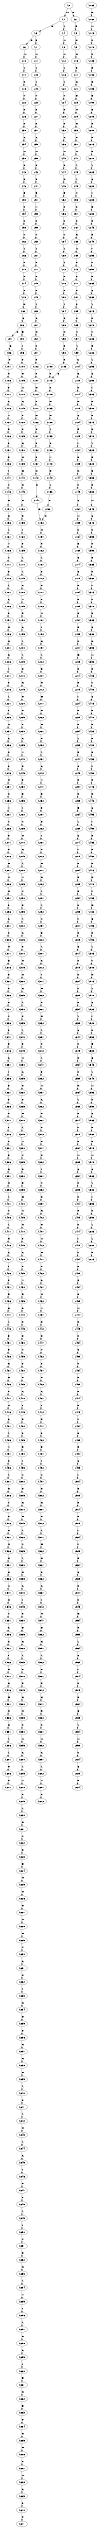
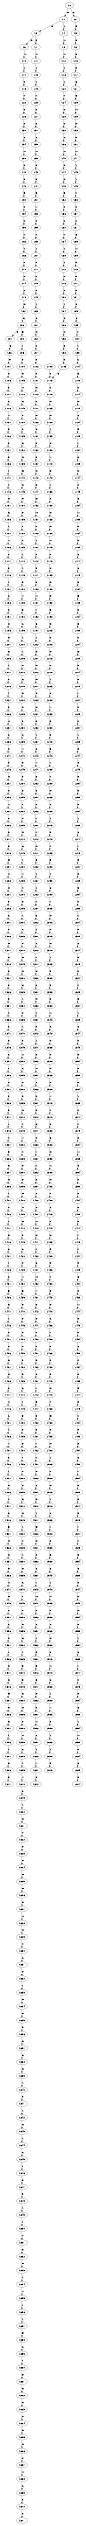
  strict digraph {
    S0
    S1
    S2
    S3
    S4
    S5
    S6
    S7
    S8
    S9
    S10
    S11
    S12
    S13
    S14
    S15
    S16
    S17
    S18
    S19
    S20
    S21
    S22
    S23
    S24
    S25
    S26
    S27
    S28
    S29
    S30
    S31
    S32
    S33
    S34
    S35
    S36
    S37
    S38
    S39
    S40
    S41
    S42
    S43
    S44
    S45
    S46
    S47
    S48
    S49
    S50
    S51
    S52
    S53
    S54
    S55
    S56
    S57
    S58
    S59
    S60
    S61
    S62
    S63
    S64
    S65
    S66
    S67
    S68
    S69
    S70
    S71
    S72
    S73
    S74
    S75
    S76
    S77
    S78
    S79
    S80
    S81
    S82
    S83
    S84
    S85
    S86
    S87
    S88
    S89
    S90
    S91
    S92
    S93
    S94
    S95
    S96
    S97
    S98
    S99
    S100
    S101
    S102
    S103
    S104
    S105
    S106
    S107
    S113
    S109
    S110
    S111
    S112
    S108
    S114
    S115
    S116
    S117
    S118
    S119
    S120
    S121
    S122
    S123
    S124
    S125
    S126
    S127
    S128
    S129
    S130
    S131
    S132
    S133
    S134
    S135
    S136
    S137
    S138
    S139
    S140
    S141
    S142
    S143
    S144
    S145
    S146
    S147
    S148
    S149
    S150
    S151
    S152
    S153
    S154
    S155
    S156
    S157
    S158
    S159
    S160
    S161
    S162
    S163
    S164
    S165
    S166
    S167
    S168
    S169
    S170
    S171
    S172
    S173
    S174
    S175
    S176
    S177
    S178
    S179
    S180
    S181
    S182
    S183
    S184
    S185
    S186
    S187
    S188
    S189
    S190
    S191
    S192
    S193
    S194
    S195
    S196
    S197
    S198
    S199
    S200
    S201
    S202
    S203
    S204
    S205
    S206
    S207
    S208
    S209
    S210
    S211
    S212
    S213
    S214
    S215
    S216
    S217
    S218
    S219
    S220
    S221
    S222
    S223
    S224
    S225
    S226
    S227
    S228
    S229
    S230
    S231
    S232
    S233
    S234
    S235
    S236
    S237
    S238
    S239
    S240
    S241
    S242
    S243
    S244
    S245
    S246
    S247
    S248
    S249
    S250
    S251
    S252
    S253
    S254
    S255
    S256
    S257
    S258
    S259
    S260
    S261
    S262
    S263
    S264
    S265
    S266
    S267
    S268
    S269
    S270
    S271
    S272
    S273
    S274
    S275
    S276
    S277
    S278
    S279
    S280
    S281
    S282
    S283
    S284
    S285
    S286
    S287
    S288
    S289
    S290
    S291
    S292
    S293
    S294
    S295
    S296
    S297
    S298
    S299
    S300
    S301
    S302
    S303
    S304
    S305
    S306
    S307
    S308
    S309
    S310
    S311
    S312
    S313
    S314
    S315
    S316
    S317
    S318
    S319
    S320
    S321
    S322
    S323
    S324
    S325
    S326
    S327
    S328
    S329
    S330
    S331
    S332
    S333
    S334
    S335
    S336
    S337
    S338
    S339
    S340
    S341
    S342
    S343
    S344
    S345
    S346
    S347
    S348
    S349
    S350
    S351
    S352
    S353
    S354
    S355
    S356
    S357
    S358
    S359
    S360
    S361
    S362
    S363
    S364
    S365
    S366
    S367
    S368
    S369
    S370
    S371
    S372
    S373
    S374
    S375
    S376
    S377
    S378
    S379
    S380
    S381
    S382
    S383
    S384
    S385
    S386
    S387
    S388
    S389
    S390
    S391
    S392
    S393
    S394
    S395
    S396
    S397
    S398
    S399
    S400
    S401
    S402
    S403
    S404
    S405
    S406
    S407
    S408
    S409
    S410
    S411
    S412
    S413
    S414
    S415
    S416
    S417
    S418
    S419
    S420
    S421
    S422
    S423
    S424
    S425
    S426
    S427
    S428
    S429
    S430
    S431
    S432
    S433
    S434
    S435
    S436
    S437
    S438
    S439
    S440
    S441
    S442
    S443
    S444
    S445
    S446
    S447
    S448
    S449
    S450
    S451
    S452
    S453
    S454
    S455
    S456
    S457
    S458
    S459
    S460
    S461
    S462
    S463
    S464
    S465
    S466
    S467
    S468
    S469
    S470
    S471
    S472
    S473
    S474
    S475
    S476
    S477
    S478
    S479
    S480
    S481
    S482
    S483
    S484
    S485
    S486
    S487
    S488
    S489
    S490
    S491
    S492
    S493
    S494
    S495
    S496
    S497
    S498
    S499
    S500
    S501
    S502
    S503
    S504
    S505
    S506
    S507
    S508
    S509
    S510
    S511
    S512
    S513
    S514
    S515
    S516
    S517
    S518
    S519
    S520
    S521
    S522
    S523
    S524
    S525
    S526
    S527
    S528
    S529
    S530
    S531
    S532
    S533
    S534
    S535
    S536
    S537
    S538
    S539
    S540
    S541
    S542
    S543
    S544
    S545
    S546
    S547
    S548
    S549
    S550
    S551
    S552
    S553
    S554
    S555
    S556
    S557
    S558
    S559
    S560
    S561
    S562
    S563
    S564
    S565
    S566
    S567
    S568
    S569
    S570
    S571
    S572
    S573
    S574
    S575
    S576
    S577
    S578
    S579
    S580
    S581
    S582
    S583
    S584
    S585
    S586
    S587
    S588
    S589
    S590
    S591
    S592
    S593
    S594
    S595
    S596
    S597
    S598
    S599
    S600
    S601
    S602
    S603
    S604
    S605
    S606
    S607
    S608
    S609
    S610
    S611
    S612
    S613
    S614
    S615
    S620
    S621
    S622
    S623
    S624
    S625
    S626
    S627
    S628
    S629
    S630
    S631
    S632
    S633
    S634
    S635
    S636
    S637
    S638
    S639
    S640
    S641
    S642
    S643
    S644
    S645
    S646
    S647
    S648
    S649
    S650
    S651
    S652
    S653
    S654
    S655
    S656
    S657
    S658
    S659
    S660
    S661
    S662
    S663
    S664
    S665
    S666
    S667
    S668
    S669
    S670
    S671
    S0 -> S1 [label=M]
    S0 -> S2 [label=R]
    S1 -> S3 [label=N]
    S1 -> S4 [label=S]
    S2 -> S5 [label=E]
    S3 -> S6 [label=R]
    S3 -> S7 [label=P]
    S4 -> S8 [label=W]
    S5 -> S9 [label=K]
    S6 -> S10 [label=W]
    S7 -> S11 [label=W]
    S8 -> S12 [label=W]
    S9 -> S13 [label=K]
    S10 -> S14 [label=S]
    S11 -> S15 [label=S]
    S12 -> S16 [label=S]
    S13 -> S17 [label=P]
    S14 -> S18 [label=T]
    S15 -> S19 [label=S]
    S16 -> S20 [label=S]
    S17 -> S21 [label=G]
    S18 -> S22 [label=Y]
    S19 -> S23 [label=Y]
    S20 -> S24 [label=Y]
    S21 -> S25 [label=E]
    S22 -> S26 [label=L]
    S23 -> S27 [label=L]
    S24 -> S28 [label=L]
    S25 -> S29 [label=M]
    S26 -> S30 [label=L]
    S27 -> S31 [label=L]
    S28 -> S32 [label=L]
    S29 -> S33 [label=N]
    S30 -> S34 [label=G]
    S31 -> S35 [label=G]
    S32 -> S36 [label=G]
    S33 -> S37 [label=R]
    S34 -> S38 [label=W]
    S35 -> S39 [label=W]
    S36 -> S40 [label=W]
    S37 -> S41 [label=W]
    S38 -> S42 [label=T]
    S39 -> S43 [label=T]
    S40 -> S44 [label=T]
    S41 -> S45 [label=S]
    S42 -> S46 [label=T]
    S43 -> S47 [label=T]
    S44 -> S48 [label=A]
    S45 -> S49 [label=S]
    S46 -> S50 [label=F]
    S47 -> S51 [label=F]
    S48 -> S52 [label=F]
    S49 -> S53 [label=Y]
    S50 -> S54 [label=L]
    S51 -> S55 [label=V]
    S52 -> S56 [label=L]
    S53 -> S57 [label=L]
    S54 -> S58 [label=L]
    S55 -> S59 [label=L]
    S56 -> S60 [label=L]
    S57 -> S61 [label=L]
    S58 -> S62 [label=Y]
    S59 -> S63 [label=Y]
    S60 -> S64 [label=Y]
    S61 -> S65 [label=G]
    S62 -> S66 [label=S]
    S63 -> S67 [label=S]
    S64 -> S68 [label=S]
    S65 -> S69 [label=W]
    S66 -> S70 [label=Y]
    S67 -> S71 [label=F]
    S68 -> S72 [label=S]
    S69 -> S73 [label=T]
    S70 -> S74 [label=E]
    S71 -> S75 [label=E]
    S72 -> S76 [label=E]
    S73 -> S77 [label=T]
    S74 -> S78 [label=T]
    S75 -> S79 [label=T]
    S76 -> S80 [label=T]
    S77 -> S81 [label=F]
    S78 -> S82 [label=N]
    S79 -> S83 [label=S]
    S80 -> S84 [label=S]
    S81 -> S85 [label=L]
    S82 -> S86 [label=G]
    S83 -> S87 [label=G]
    S84 -> S88 [label=G]
    S85 -> S89 [label=L]
    S86 -> S90 [label=E]
    S86 -> S91 [label=D]
    S87 -> S92 [label=N]
    S88 -> S93 [label=A]
    S89 -> S94 [label=Y]
    S90 -> S95 [label=I]
    S91 -> S96 [label=G]
    S92 -> S97 [label=L]
    S93 -> S98 [label=P]
    S94 -> S99 [label=S]
    S95 -> S100 [label=P]
    S96 -> S101 [label=Q]
    S97 -> S102 [label=P]
    S98 -> S103 [label=P]
    S99 -> S104 [label=C]
    S100 -> S105 [label=N]
    S101 -> S106 [label=A]
    S102 -> S107 [label=L]
    S103 -> S113 [label=G]
    S104 -> S109 [label=E]
    S105 -> S110 [label=W]
    S106 -> S111 [label=P]
    S107 -> S112 [label=N]
    S113 -> S118 [label=L]
    S109 -> S114 [label=A]
    S110 -> S115 [label=G]
    S111 -> S116 [label=C]
    S112 -> S117 [label=L]
    S108 -> S113 [label=L]
    S114 -> S119 [label=N]
    S115 -> S120 [label=P]
    S116 -> S121 [label=V]
    S117 -> S122 [label=N]
    S118 -> S123 [label=N]
    S119 -> S124 [label=G]
    S120 -> S125 [label=L]
    S121 -> S126 [label=F]
    S122 -> S127 [label=Q]
    S123 -> S128 [label=N]
    S124 -> S129 [label=E]
    S125 -> S130 [label=G]
    S126 -> S131 [label=P]
    S127 -> S132 [label=L]
    S128 -> S133 [label=S]
    S129 -> S134 [label=I]
    S130 -> S135 [label=K]
    S131 -> S136 [label=F]
    S132 -> S137 [label=P]
    S133 -> S138 [label=Q]
    S134 -> S139 [label=P]
    S135 -> S140 [label=H]
    S136 -> S141 [label=I]
    S137 -> S142 [label=K]
    S138 -> S143 [label=V]
    S139 -> S144 [label=N]
    S140 -> S145 [label=N]
    S141 -> S146 [label=Y]
    S142 -> S147 [label=D]
    S143 -> S148 [label=R]
    S144 -> S149 [label=L]
    S145 -> S150 [label=Q]
    S146 -> S151 [label=K]
    S147 -> S152 [label=H]
    S148 -> S153 [label=S]
    S149 -> S154 [label=G]
    S150 -> S155 [label=D]
    S151 -> S156 [label=G]
    S152 -> S157 [label=M]
    S153 -> S158 [label=T]
    S154 -> S159 [label=W]
    S155 -> S160 [label=I]
    S156 -> S161 [label=S]
    S157 -> S162 [label=T]
-   S158 -> S152 [label=K]
+   S158 -> S163 [label=K]
    S159 -> S164 [label=L]
    S160 -> S165 [label=P]
    S161 -> S166 [label=V]
    S162 -> S167 [label=S]
    S163 -> S168 [label=N]
    S164 -> S169 [label=E]
    S165 -> S170 [label=S]
    S166 -> S171 [label=Y]
    S167 -> S172 [label=P]
    S168 -> S173 [label=W]
    S169 -> S174 [label=G]
    S170 -> S175 [label=S]
    S171 -> S176 [label=F]
    S172 -> S177 [label=F]
    S173 -> S178 [label=L]
    S174 -> S179 [label=G]
    S175 -> S180 [label=F]
    S176 -> S181 [label=S]
    S177 -> S182 [label=P]
    S178 -> S183 [label=A]
    S179 -> S184 [label=R]
    S180 -> S185 [label=V]
    S181 -> S186 [label=C]
    S182 -> S187 [label=W]
    S183 -> S188 [label=R]
    S184 -> S189 [label=E]
    S185 -> S190 [label=F]
    S186 -> S191 [label=T]
    S187 -> S192 [label=I]
    S188 -> S193 [label=R]
    S189 -> S194 [label=D]
    S190 -> S195 [label=C]
    S191 -> S196 [label=K]
    S192 -> S197 [label=G]
    S193 -> S198 [label=E]
    S194 -> S199 [label=F]
    S195 -> S200 [label=S]
    S196 -> S201 [label=K]
    S197 -> S202 [label=S]
    S198 -> S203 [label=R]
    S199 -> S204 [label=T]
    S200 -> S205 [label=S]
    S201 -> S206 [label=G]
    S202 -> S207 [label=R]
    S203 -> S208 [label=D]
    S204 -> S209 [label=H]
    S205 -> S210 [label=D]
    S206 -> S211 [label=S]
    S207 -> S212 [label=N]
    S208 -> S213 [label=K]
    S209 -> S214 [label=P]
    S210 -> S215 [label=G]
    S211 -> S216 [label=L]
    S212 -> S217 [label=H]
    S213 -> S218 [label=D]
    S214 -> S219 [label=R]
    S215 -> S220 [label=Q]
    S216 -> S221 [label=S]
    S217 -> S222 [label=Q]
    S218 -> S223 [label=S]
    S219 -> S224 [label=I]
    S220 -> S225 [label=A]
    S221 -> S226 [label=P]
    S222 -> S227 [label=K]
    S223 -> S228 [label=C]
    S224 -> S229 [label=T]
    S225 -> S230 [label=P]
    S226 -> S231 [label=W]
    S227 -> S232 [label=D]
    S228 -> S233 [label=V]
    S229 -> S234 [label=L]
    S230 -> S235 [label=C]
    S231 -> S236 [label=C]
    S232 -> S237 [label=S]
    S233 -> S238 [label=F]
    S234 -> S239 [label=S]
    S235 -> S240 [label=V]
    S236 -> S241 [label=A]
    S237 -> S242 [label=C]
    S238 -> S243 [label=P]
    S239 -> S244 [label=R]
    S240 -> S245 [label=F]
    S241 -> S246 [label=T]
    S242 -> S247 [label=V]
    S243 -> S248 [label=F]
    S244 -> S249 [label=Q]
    S245 -> S250 [label=P]
    S246 -> S251 [label=K]
    S247 -> S252 [label=F]
    S248 -> S253 [label=I]
    S249 -> S254 [label=K]
    S250 -> S255 [label=F]
    S251 -> S256 [label=A]
    S252 -> S257 [label=P]
    S253 -> S258 [label=Y]
    S254 -> S259 [label=K]
    S255 -> S260 [label=I]
    S256 -> S261 [label=V]
    S257 -> S262 [label=F]
    S258 -> S263 [label=K]
    S259 -> S264 [label=E]
    S260 -> S265 [label=Y]
    S261 -> S266 [label=Y]
    S262 -> S267 [label=I]
    S263 -> S268 [label=G]
    S264 -> S269 [label=S]
    S265 -> S270 [label=K]
    S266 -> S271 [label=D]
    S267 -> S272 [label=Y]
    S268 -> S273 [label=S]
    S269 -> S274 [label=C]
    S270 -> S275 [label=G]
    S271 -> S276 [label=R]
    S272 -> S277 [label=K]
    S273 -> S278 [label=T]
    S274 -> S279 [label=V]
    S275 -> S280 [label=S]
    S276 -> S281 [label=H]
    S277 -> S282 [label=G]
    S278 -> S283 [label=Y]
    S279 -> S284 [label=F]
    S280 -> S285 [label=V]
    S281 -> S286 [label=W]
    S282 -> S287 [label=S]
    S283 -> S288 [label=F]
    S284 -> S289 [label=P]
    S285 -> S290 [label=Y]
    S286 -> S291 [label=K]
    S287 -> S292 [label=S]
    S288 -> S293 [label=S]
    S289 -> S294 [label=F]
    S290 -> S295 [label=F]
    S291 -> S296 [label=P]
    S292 -> S297 [label=Y]
    S293 -> S298 [label=C]
    S294 -> S299 [label=T]
    S295 -> S300 [label=S]
    S296 -> S301 [label=C]
    S297 -> S302 [label=F]
    S298 -> S303 [label=I]
    S299 -> S304 [label=Y]
    S300 -> S305 [label=C]
    S301 -> S306 [label=L]
    S302 -> S307 [label=S]
    S303 -> S308 [label=K]
    S304 -> S309 [label=K]
    S305 -> S310 [label=T]
    S306 -> S311 [label=M]
    S307 -> S312 [label=C]
    S308 -> S313 [label=A]
    S309 -> S314 [label=G]
    S310 -> S315 [label=K]
    S311 -> S316 [label=E]
    S312 -> S317 [label=I]
    S313 -> S318 [label=N]
    S314 -> S319 [label=T]
    S315 -> S320 [label=K]
    S316 -> S321 [label=D]
    S317 -> S322 [label=K]
    S318 -> S323 [label=S]
    S319 -> S324 [label=T]
    S320 -> S325 [label=G]
    S321 -> S326 [label=T]
    S322 -> S327 [label=T]
    S323 -> S328 [label=F]
    S324 -> S329 [label=Y]
    S325 -> S330 [label=S]
    S326 -> S331 [label=D]
    S327 -> S332 [label=N]
    S328 -> S333 [label=F]
    S329 -> S334 [label=F]
    S330 -> S335 [label=L]
    S331 -> S336 [label=Y]
    S332 -> S337 [label=S]
    S333 -> S338 [label=P]
    S334 -> S339 [label=S]
    S335 -> S340 [label=S]
    S336 -> S341 [label=P]
    S337 -> S342 [label=L]
    S338 -> S343 [label=W]
    S339 -> S344 [label=C]
    S340 -> S345 [label=P]
    S341 -> S346 [label=R]
    S342 -> S347 [label=S]
    S343 -> S348 [label=C]
    S344 -> S349 [label=T]
    S345 -> S350 [label=W]
    S346 -> S351 [label=C]
    S347 -> S352 [label=P]
    S348 -> S353 [label=A]
    S349 -> S354 [label=K]
    S350 -> S355 [label=C]
    S351 -> S356 [label=I]
    S352 -> S357 [label=W]
    S353 -> S358 [label=T]
    S354 -> S359 [label=T]
    S355 -> S360 [label=A]
    S356 -> S361 [label=F]
    S357 -> S362 [label=C]
    S358 -> S363 [label=R]
    S359 -> S364 [label=N]
    S360 -> S365 [label=T]
    S361 -> S366 [label=P]
    S362 -> S367 [label=A]
    S363 -> S368 [label=A]
    S364 -> S369 [label=S]
    S365 -> S370 [label=K]
    S366 -> S371 [label=F]
    S367 -> S372 [label=T]
    S368 -> S373 [label=V]
    S369 -> S374 [label=L]
    S370 -> S375 [label=S]
    S371 -> S376 [label=I]
    S372 -> S377 [label=R]
    S373 -> S378 [label=Y]
    S374 -> S379 [label=Y]
    S375 -> S380 [label=V]
    S376 -> S381 [label=Y]
    S377 -> S382 [label=A]
    S378 -> S383 [label=D]
    S379 -> S384 [label=P]
    S380 -> S385 [label=Y]
    S381 -> S386 [label=R]
    S382 -> S387 [label=I]
    S383 -> S388 [label=G]
    S384 -> S389 [label=W]
    S385 -> S390 [label=D]
    S386 -> S391 [label=G]
    S387 -> S392 [label=Y]
    S388 -> S393 [label=N]
    S389 -> S394 [label=C]
    S390 -> S395 [label=R]
    S391 -> S396 [label=K]
    S392 -> S397 [label=D]
    S393 -> S398 [label=W]
    S394 -> S399 [label=A]
    S395 -> S400 [label=H]
    S396 -> S401 [label=S]
    S397 -> S402 [label=G]
    S398 -> S403 [label=K]
    S399 -> S404 [label=T]
    S400 -> S405 [label=W]
    S401 -> S406 [label=Y]
    S402 -> S407 [label=Q]
    S403 -> S408 [label=Y]
    S404 -> S409 [label=K]
    S405 -> S410 [label=K]
    S406 -> S411 [label=S]
    S407 -> S412 [label=W]
    S408 -> S413 [label=C]
    S409 -> S414 [label=A]
    S410 -> S415 [label=P]
    S411 -> S416 [label=N]
    S412 -> S417 [label=K]
    S413 -> S418 [label=T]
    S414 -> S419 [label=I]
    S415 -> S420 [label=C]
    S416 -> S421 [label=C]
    S417 -> S422 [label=Y]
    S418 -> S423 [label=K]
    S419 -> S424 [label=Y]
    S420 -> S425 [label=L]
    S421 -> S426 [label=I]
    S422 -> S427 [label=C]
    S423 -> S428 [label=E]
    S424 -> S429 [label=D]
    S425 -> S430 [label=V]
    S426 -> S431 [label=T]
    S427 -> S432 [label=M]
    S428 -> S433 [label=D]
    S429 -> S434 [label=G]
    S430 -> S435 [label=E]
    S431 -> S436 [label=E]
    S432 -> S437 [label=V]
    S433 -> S438 [label=Y]
    S434 -> S439 [label=K]
    S435 -> S440 [label=D]
    S436 -> S441 [label=G]
    S437 -> S442 [label=D]
    S438 -> S443 [label=P]
    S439 -> S444 [label=W]
    S440 -> S445 [label=T]
    S441 -> S446 [label=S]
    S442 -> S447 [label=D]
    S443 -> S448 [label=R]
    S444 -> S449 [label=K]
    S445 -> S450 [label=D]
    S446 -> S451 [label=F]
    S447 -> S452 [label=Y]
    S448 -> S453 [label=C]
    S449 -> S454 [label=T]
    S450 -> S455 [label=Y]
    S451 -> S456 [label=F]
    S452 -> S457 [label=P]
    S453 -> S458 [label=I]
    S454 -> S459 [label=C]
    S455 -> S460 [label=P]
    S456 -> S461 [label=G]
    S457 -> S462 [label=R]
    S458 -> S463 [label=F]
    S459 -> S464 [label=L]
    S460 -> S465 [label=R]
    S461 -> S466 [label=K]
    S462 -> S467 [label=C]
    S463 -> S468 [label=P]
    S464 -> S469 [label=P]
    S465 -> S470 [label=C]
    S466 -> S471 [label=L]
    S467 -> S472 [label=I]
    S468 -> S473 [label=F]
    S469 -> S474 [label=E]
    S470 -> S475 [label=I]
    S471 -> S476 [label=W]
    S472 -> S477 [label=F]
    S473 -> S478 [label=N]
    S474 -> S479 [label=D]
    S475 -> S480 [label=F]
    S476 -> S481 [label=C]
    S477 -> S482 [label=P]
    S478 -> S483 [label=Y]
    S479 -> S484 [label=Y]
    S480 -> S485 [label=P]
    S481 -> S486 [label=S]
    S482 -> S487 [label=F]
    S483 -> S488 [label=H]
    S484 -> S489 [label=P]
    S485 -> S490 [label=F]
    S486 -> S491 [label=V]
    S487 -> S492 [label=I]
    S488 -> S493 [label=G]
    S489 -> S494 [label=R]
    S490 -> S495 [label=I]
    S491 -> S496 [label=T]
    S492 -> S497 [label=Y]
    S493 -> S498 [label=K]
    S494 -> S499 [label=C]
    S495 -> S500 [label=Y]
    S496 -> S501 [label=S]
    S497 -> S502 [label=R]
    S498 -> S503 [label=S]
    S499 -> S504 [label=I]
    S500 -> S505 [label=R]
    S501 -> S506 [label=N]
    S502 -> S507 [label=G]
    S503 -> S508 [label=Y]
    S504 -> S509 [label=F]
    S505 -> S510 [label=G]
    S506 -> S511 [label=Y]
    S507 -> S512 [label=R]
    S508 -> S513 [label=N]
    S509 -> S514 [label=P]
    S510 -> S515 [label=K]
    S511 -> S516 [label=D]
    S512 -> S517 [label=S]
    S513 -> S518 [label=S]
    S514 -> S519 [label=F]
    S515 -> S520 [label=S]
    S516 -> S521 [label=E]
    S517 -> S522 [label=H]
    S518 -> S523 [label=C]
    S519 -> S524 [label=I]
    S520 -> S525 [label=Y]
    S521 -> S526 [label=M]
    S522 -> S527 [label=N]
    S523 -> S528 [label=I]
    S524 -> S529 [label=Y]
    S525 -> S530 [label=S]
    S526 -> S531 [label=K]
    S527 -> S532 [label=T]
    S528 -> S533 [label=T]
    S529 -> S534 [label=R]
    S530 -> S535 [label=N]
    S531 -> S536 [label=Q]
    S532 -> S537 [label=C]
    S533 -> S538 [label=E]
    S534 -> S539 [label=G]
    S535 -> S540 [label=C]
    S536 -> S541 [label=W]
    S537 -> S542 [label=I]
    S538 -> S543 [label=G]
    S539 -> S544 [label=K]
    S540 -> S545 [label=I]
    S541 -> S546 [label=K]
    S542 -> S547 [label=M]
    S543 -> S548 [label=S]
    S544 -> S549 [label=A]
    S545 -> S550 [label=T]
    S546 -> S551 [label=Y]
    S547 -> S552 [label=E]
    S548 -> S553 [label=W]
    S549 -> S554 [label=H]
    S550 -> S555 [label=E]
    S551 -> S556 [label=C]
    S552 -> S557 [label=G]
    S553 -> S558 [label=L]
    S554 -> S559 [label=K]
    S555 -> S560 [label=G]
    S556 -> S561 [label=A]
    S557 -> S562 [label=S]
    S558 -> S563 [label=G]
    S559 -> S564 [label=S]
    S560 -> S565 [label=S]
    S561 -> S566 [label=I]
    S562 -> S567 [label=F]
    S563 -> S568 [label=K]
    S564 -> S569 [label=C]
    S565 -> S570 [label=F]
    S566 -> S571 [label=N]
    S567 -> S572 [label=F]
    S568 -> S573 [label=L]
    S569 -> S574 [label=V]
    S570 -> S575 [label=F]
    S571 -> S576 [label=G]
    S572 -> S577 [label=G]
    S573 -> S578 [label=W]
    S574 -> S579 [label=T]
    S575 -> S580 [label=G]
    S576 -> S581 [label=H]
    S577 -> S582 [label=R]
    S578 -> S583 [label=C]
    S579 -> S584 [label=D]
    S580 -> S585 [label=K]
    S581 -> S586 [label=Q]
    S582 -> S587 [label=L]
    S583 -> S588 [label=S]
    S584 -> S589 [label=G]
    S585 -> S590 [label=L]
    S586 -> S591 [label=G]
    S587 -> S592 [label=W]
    S588 -> S593 [label=V]
    S589 -> S594 [label=S]
    S590 -> S595 [label=W]
    S591 -> S596 [label=S]
    S592 -> S597 [label=C]
    S593 -> S598 [label=T]
    S594 -> S599 [label=W]
    S595 -> S600 [label=C]
    S596 -> S601 [label=S]
    S597 -> S602 [label=S]
    S598 -> S603 [label=S]
    S599 -> S604 [label=L]
    S600 -> S605 [label=S]
    S601 -> S606 [label=Q]
    S602 -> S607 [label=V]
    S603 -> S608 [label=S]
    S604 -> S609 [label=G]
    S605 -> S610 [label=V]
    S606 -> S611 [label=R]
    S607 -> S612 [label=T]
    S608 -> S613 [label=F]
    S609 -> S614 [label=K]
    S610 -> S615 [label=T]
    S615 -> S620 [label=S]
    S620 -> S621 [label=N]
    S621 -> S622 [label=Y]
    S622 -> S623 [label=D]
    S623 -> S624 [label=E]
    S624 -> S625 [label=M]
    S625 -> S626 [label=K]
    S626 -> S627 [label=Q]
    S627 -> S628 [label=W]
    S628 -> S629 [label=K]
    S629 -> S630 [label=Y]
    S630 -> S631 [label=C]
    S631 -> S632 [label=A]
    S632 -> S633 [label=I]
    S633 -> S634 [label=N]
    S634 -> S635 [label=E]
    S635 -> S636 [label=F]
    S636 -> S637 [label=G]
    S637 -> S638 [label=G]
    S638 -> S639 [label=N]
    S639 -> S640 [label=S]
    S640 -> S641 [label=L]
    S641 -> S642 [label=S]
    S642 -> S643 [label=K]
    S643 -> S644 [label=S]
    S644 -> S645 [label=C]
    S645 -> S646 [label=I]
    S646 -> S647 [label=F]
    S647 -> S648 [label=P]
    S648 -> S649 [label=S]
    S649 -> S650 [label=I]
    S650 -> S651 [label=Y]
    S651 -> S652 [label=R]
    S652 -> S653 [label=N]
    S653 -> S654 [label=S]
    S654 -> S655 [label=V]
    S655 -> S656 [label=I]
    S656 -> S657 [label=S]
    S657 -> S658 [label=E]
    S658 -> S659 [label=C]
    S659 -> S660 [label=I]
    S660 -> S661 [label=E]
    S661 -> S662 [label=N]
    S662 -> S663 [label=E]
    S663 -> S664 [label=D]
    S664 -> S665 [label=N]
    S665 -> S666 [label=K]
    S666 -> S667 [label=L]
    S667 -> S668 [label=W]
    S668 -> S669 [label=C]
    S669 -> S670 [label=P]
    S670 -> S671 [label=T]
  }
